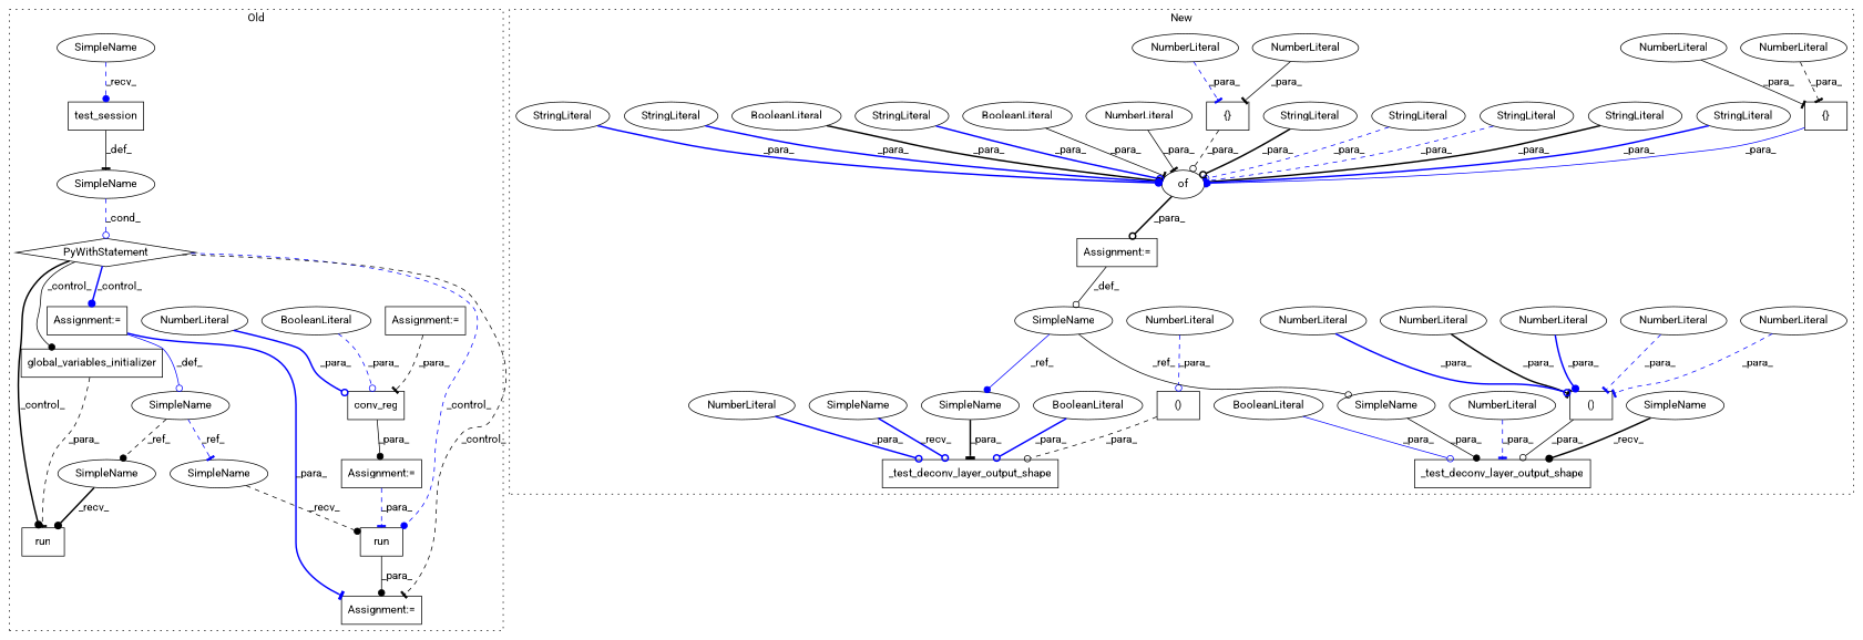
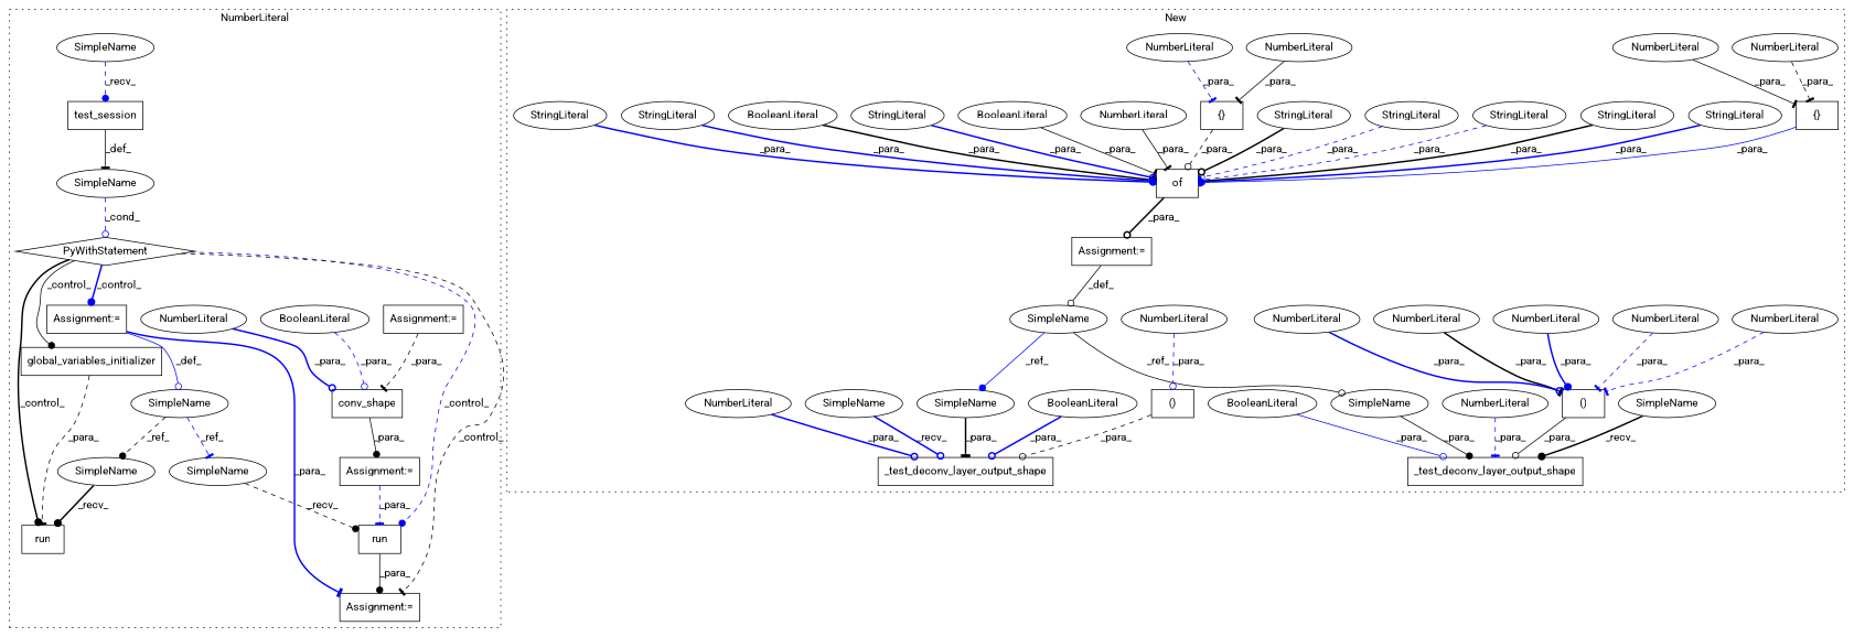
  digraph {
    fontname=Roboto
    node [a=34 fontname=Roboto l=1 s=6508 shape=ellipse]
    edge [arrowhead=tee color=black fontname=Roboto style=dashed]
    n1 [a=32 l=30 label=global_variables_initializer s=6540 shape=box]
    n2 [a=42 label=SimpleName l="" s=""]
    n3 [a=104 l="10,2" label=PyWithStatement s="6465,6494" shape=diamond]
    n4 [a=32 l="4,1" label=run s="6591,6607" shape=box]
    n5 [a=42 l=4 label=SimpleName]
    n6 [a=32 l="4,1" label=run s="6525,6570" shape=box]
    n7 [a=32 l=14 label=test_session s=6480 shape=box]
    n8 [a=7 label="Assignment:=" s=6414 shape=box]
    n9 [a=7 label="Assignment:=" s=6281 shape=box]
    n10 [a=7 label="Assignment:=" s=6585 shape=box]
    n11 [a=7 l=4 label="Assignment:=" shape=box]
-   n12 [a=32 l="9,1" label=conv_reg s="6415,6437" shape=box]
+   n12 [a=32 l="9,1" label=conv_shape s="6415,6437" shape=box]
    n13 [a=9 l=4 label=BooleanLiteral s=6429]
    n14 [l=3 label=NumberLiteral s=6434]
    n15 [a=42 l=4 label=SimpleName s=6520]
    n16 [a=42 l=4 label=SimpleName s=6586]
    n17 [a=42 l=4 label=SimpleName s=6475]
-   n18 [a=32 l="3,1" label=of s="6417,6597"]
+   n18 [a=32 l="3,1" label=of s="6417,6597" shape=box]
    n19 [a=45 l=15 label=StringLiteral s=6549]
    n20 [a=45 l=7 label=StringLiteral s=6541]
    n21 [a=45 l=13 label=StringLiteral s=6439]
    n22 [a=45 l=9 label=StringLiteral s=6514]
    n23 [a=4 l="1,1" label="{}" s="6462,6468" shape=box]
    n24 [label=NumberLiteral s=6465]
    n25 [label=NumberLiteral s=6463]
    n26 [l=2 label=NumberLiteral s=6436]
    n27 [a=9 l=5 label=BooleanLiteral]
    n28 [a=45 l=11 label=StringLiteral s=6496]
    n29 [a=9 l=4 label=BooleanLiteral s=6524]
    n30 [a=45 l=8 label=StringLiteral s=6470]
    n31 [a=45 l=11 label=StringLiteral s=6529]
    n32 [a=7 label="Assignment:=" s=6412 shape=box]
    n33 [a=4 l="1,1" label="{}" s="6488,6494" shape=box]
    n34 [label=NumberLiteral s=6489]
    n35 [label=NumberLiteral s=6491]
    n36 [a=45 l=15 label=StringLiteral s=6420]
    n37 [a=32 l="32,1" label=_test_deconv_layer_output_shape s="6609,6727" shape=box]
    n38 [a=106 l=61 label="()" s=6660 shape=box]
    n39 [a=32 l="32,1" label=_test_deconv_layer_output_shape s="6739,6858" shape=box]
    n40 [a=106 l=61 label="()" s=6790 shape=box]
    n41 [l=2 label=NumberLiteral s=6719]
    n42 [label=NumberLiteral s=6641]
    n43 [label=NumberLiteral s=6660]
    n44 [l=2 label=NumberLiteral s=6674]
    n45 [label=NumberLiteral s=6771]
    n46 [l=2 label=NumberLiteral s=6704]
    n47 [l=2 label=NumberLiteral s=6804]
    n48 [a=9 l=5 label=BooleanLiteral s=6853]
    n49 [a=9 l=4 label=BooleanLiteral s=6723]
    n50 [a=42 l=11 label=SimpleName s=6401]
    n51 [l=2 label=NumberLiteral s=6689]
    n52 [a=42 l=11 label=SimpleName s=6773]
    n53 [a=42 l=11 label=SimpleName s=6643]
    n54 [a=42 l=4 label=SimpleName s=6604]
    n55 [a=42 l=4 label=SimpleName s=6734]
    subgraph cluster_1 {
-     label=Old
+     label=NumberLiteral
      style=dotted
      n1
      n2
      n3
      n4
      n5
      n6
      n7
      n8
      n9
      n10
      n11
      n12
      n13
      n14
      n15
      n16
      n17
    }
    subgraph cluster_2 {
      label=New
      style=dotted
      n18
      n19
      n20
      n21
      n22
      n23
      n24
      n25
      n26
      n27
      n28
      n29
      n30
      n31
      n32
      n33
      n34
      n35
      n36
      n37
      n38
      n39
      n40
      n41
      n42
      n43
      n44
      n45
      n46
      n47
      n48
      n49
      n50
      n51
      n52
      n53
      n54
      n55
    }
    n1 -> n6 [label=_para_]
    n2 -> n3 [arrowhead=odot color=blue label=_cond_]
    n3 -> n1 [arrowhead=dot label=_control_ style=solid]
    n3 -> n4 [arrowhead=dot color=blue label=_control_]
    n3 -> n6 [arrowhead=dot label=_control_ style=bold]
    n3 -> n10 [label=_control_]
    n3 -> n11 [arrowhead=dot color=blue label=_control_ style=bold]
    n4 -> n10 [arrowhead=dot label=_para_ style=solid]
    n5 -> n15 [arrowhead=dot label=_ref_]
    n5 -> n16 [color=blue label=_ref_]
    n7 -> n2 [label=_def_ style=solid]
    n8 -> n4 [color=blue label=_para_]
    n9 -> n12 [label=_para_]
    n11 -> n5 [arrowhead=odot color=blue label=_def_ style=solid]
    n11 -> n10 [color=blue label=_para_ style=bold]
    n12 -> n8 [arrowhead=dot label=_para_ style=solid]
    n13 -> n12 [arrowhead=odot color=blue label=_para_]
    n14 -> n12 [arrowhead=odot color=blue label=_para_ style=bold]
    n15 -> n6 [arrowhead=dot label=_recv_ style=bold]
    n16 -> n4 [arrowhead=dot label=_recv_]
    n17 -> n7 [arrowhead=dot color=blue label=_recv_]
    n18 -> n32 [arrowhead=odot label=_para_ style=bold]
    n19 -> n18 [label=_para_ style=bold]
    n20 -> n18 [color=blue label=_para_]
    n21 -> n18 [arrowhead=odot color=blue label=_para_]
    n22 -> n18 [arrowhead=odot label=_para_ style=bold]
    n23 -> n18 [arrowhead=odot label=_para_]
    n24 -> n23 [label=_para_ style=solid]
    n25 -> n23 [color=blue label=_para_]
    n26 -> n18 [label=_para_ style=solid]
    n27 -> n18 [label=_para_ style=solid]
    n28 -> n18 [arrowhead=odot color=blue label=_para_ style=bold]
    n29 -> n18 [arrowhead=odot label=_para_ style=bold]
    n30 -> n18 [arrowhead=dot color=blue label=_para_ style=bold]
    n31 -> n18 [arrowhead=dot color=blue label=_para_ style=bold]
    n32 -> n50 [arrowhead=odot label=_def_ style=solid]
    n33 -> n18 [arrowhead=dot color=blue label=_para_ style=solid]
    n34 -> n33 [label=_para_]
    n35 -> n33 [label=_para_ style=solid]
    n36 -> n18 [color=blue label=_para_ style=bold]
    n38 -> n37 [arrowhead=odot label=_para_ style=solid]
    n40 -> n39 [arrowhead=odot label=_para_]
    n41 -> n38 [arrowhead=dot color=blue label=_para_ style=bold]
    n42 -> n37 [color=blue label=_para_]
    n43 -> n38 [label=_para_ style=bold]
    n44 -> n38 [arrowhead=odot color=blue label=_para_ style=bold]
    n45 -> n39 [arrowhead=odot color=blue label=_para_ style=bold]
    n46 -> n38 [color=blue label=_para_]
    n47 -> n40 [arrowhead=odot color=blue label=_para_]
    n48 -> n39 [arrowhead=odot color=blue label=_para_ style=bold]
    n49 -> n37 [arrowhead=odot color=blue label=_para_ style=solid]
    n50 -> n52 [arrowhead=dot color=blue label=_ref_ style=solid]
    n50 -> n53 [arrowhead=odot label=_ref_ style=solid]
    n51 -> n38 [color=blue label=_para_]
    n52 -> n39 [label=_para_ style=bold]
    n53 -> n37 [arrowhead=dot label=_para_ style=solid]
    n54 -> n37 [arrowhead=dot label=_recv_ style=bold]
    n55 -> n39 [arrowhead=odot color=blue label=_recv_ style=bold]
  }
